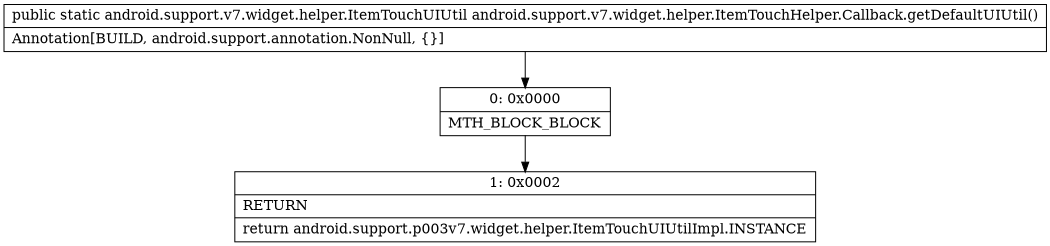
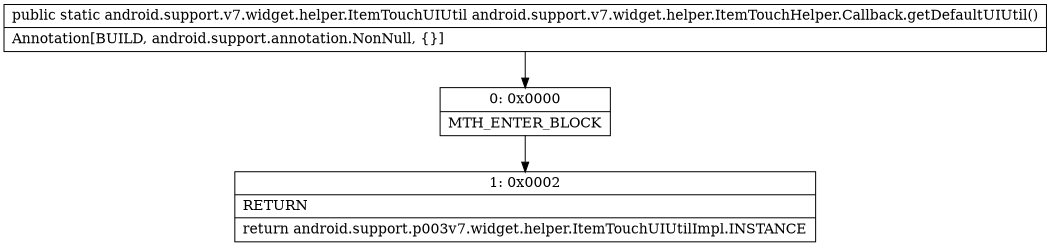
  digraph {
    node [shape=record]
-   n1 [label="{0\:\ 0x0000|MTH_BLOCK_BLOCK\l}"]
+   n1 [label="{0\:\ 0x0000|MTH_ENTER_BLOCK\l}"]
    n2 [label="{1\:\ 0x0002|RETURN\l|return android.support.p003v7.widget.helper.ItemTouchUIUtilImpl.INSTANCE\l}"]
    n3 [label="{public static android.support.v7.widget.helper.ItemTouchUIUtil android.support.v7.widget.helper.ItemTouchHelper.Callback.getDefaultUIUtil()  | Annotation[BUILD, android.support.annotation.NonNull, \{\}]\l}"]
    n1 -> n2
    n3 -> n1
  }
